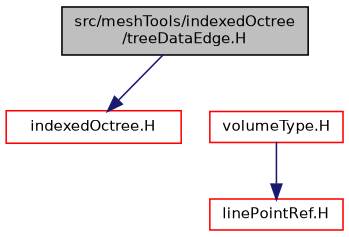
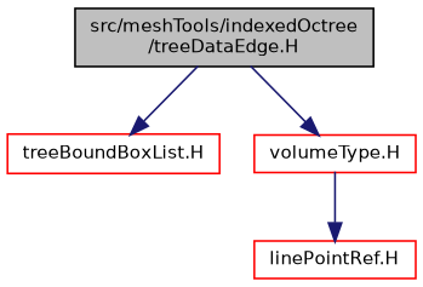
  digraph {
    node [color=red fontname=Helvetica fontsize=10 shape=record]
    edge [color=midnightblue fontname=Helvetica fontsize=10 labelfontname=Helvetica labelfontsize=10 style=solid]
    n1 [color=black fillcolor=grey75 fontcolor=black height=0.2 label="src/meshTools/indexedOctree\l/treeDataEdge.H" style=filled width=0.4]
-   n2 [height=0.2 label="indexedOctree.H" width=0.4]
+   n2 [height=0.2 label="treeBoundBoxList.H" width=0.4]
    n3 [height=0.2 label="volumeType.H" width=0.4]
    n4 [height=0.2 label="linePointRef.H" width=0.4]
    n1 -> n2
+   n1 -> n3
    n3 -> n4
  }
